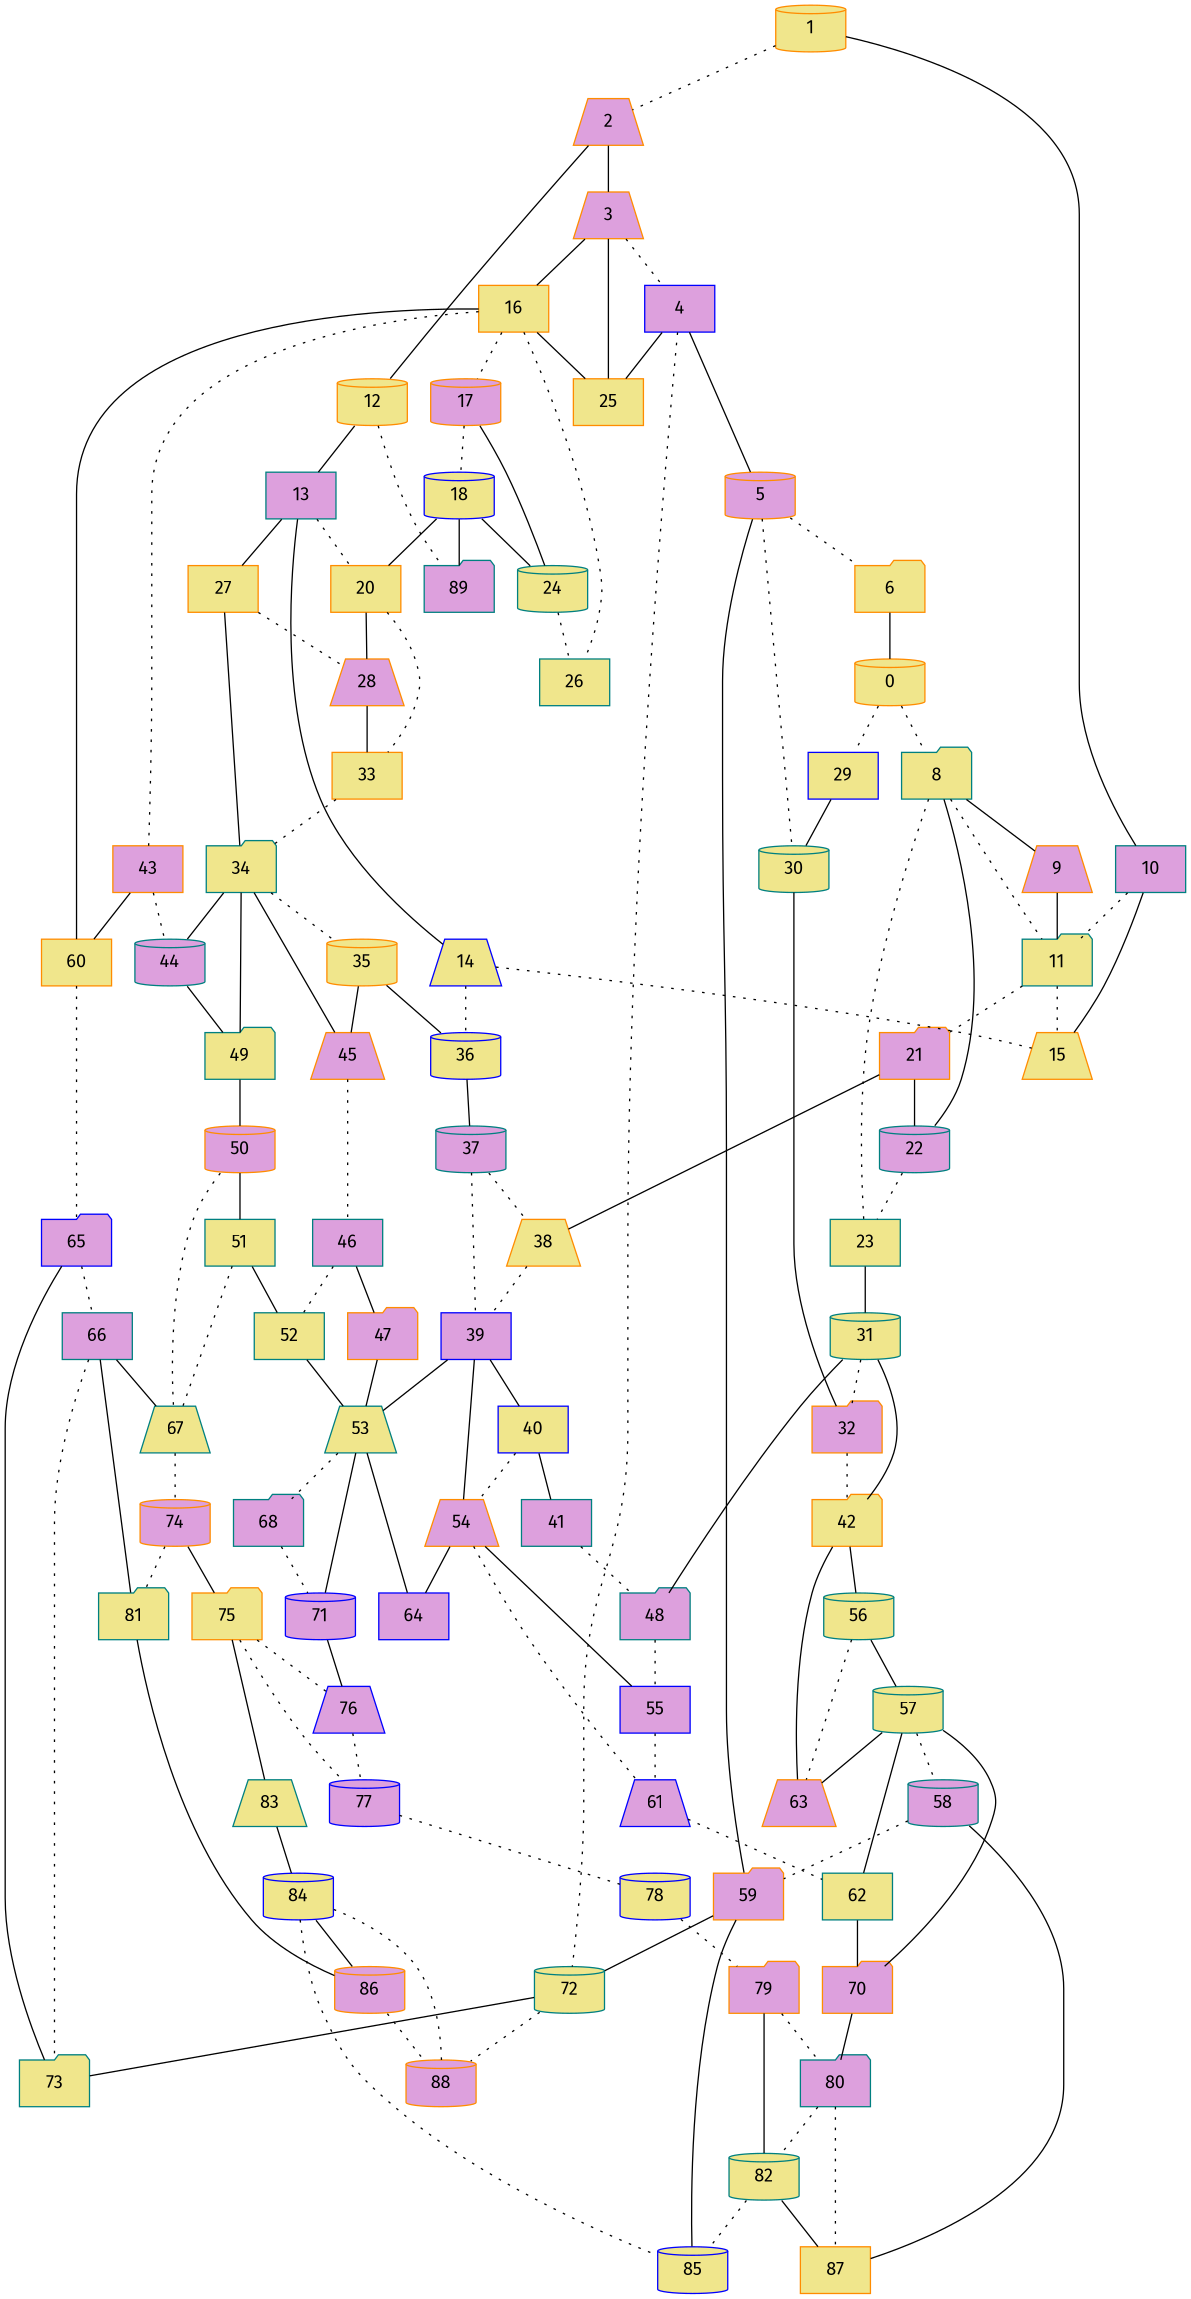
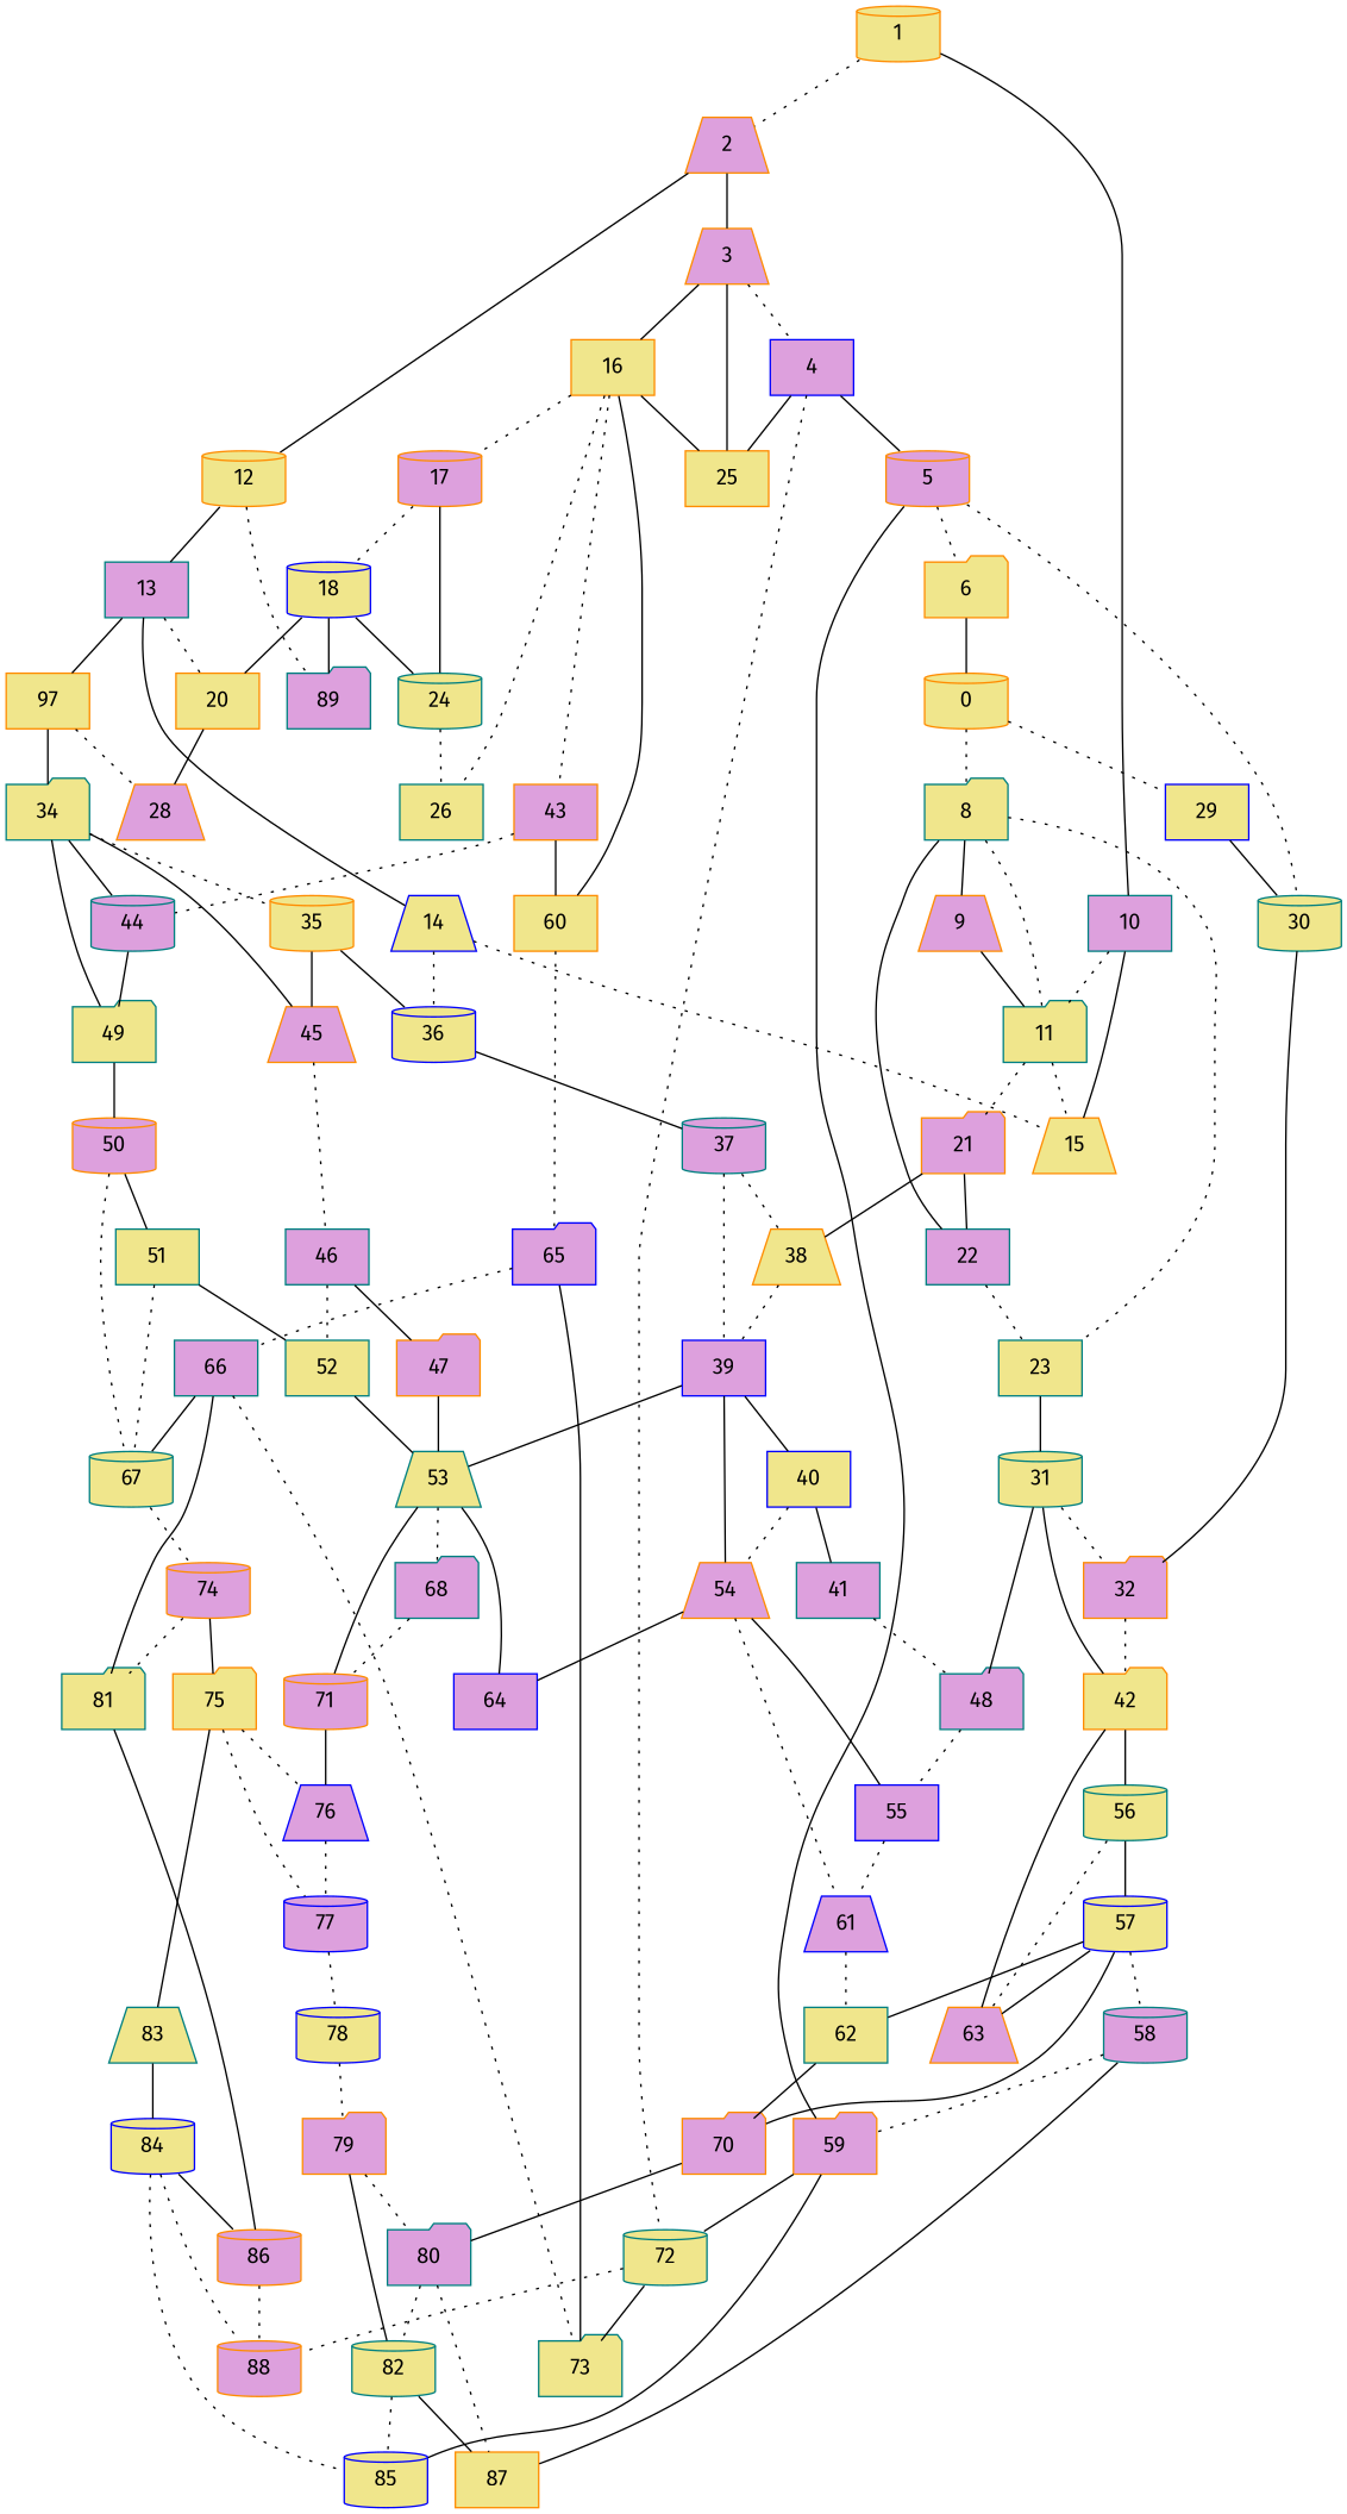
  graph {
    fontname="Fira Sans"
    node [color=darkorange fillcolor=khaki fontname="Fira Sans" shape=cylinder style=filled]
    edge [fontname="Fira Sans" style=solid weight=1.0]
    2 [fillcolor=plum shape=trapezium]
    1
    10 [color=teal fillcolor=plum shape=box]
    3 [fillcolor=plum shape=trapezium]
    12
    11 [color=teal shape=folder]
    15 [shape=trapezium]
    4 [color=blue fillcolor=plum shape=box]
    16 [shape=box]
    25 [shape=box]
    13 [color=teal fillcolor=plum shape=box]
    n12 [color=teal fillcolor=plum label=89 shape=folder]
    5 [fillcolor=plum]
    72 [color=teal]
    17 [fillcolor=plum]
    26 [color=teal shape=box]
    43 [fillcolor=plum shape=box]
    60 [shape=box]
    6 [shape=folder]
    30 [color=teal]
    59 [fillcolor=plum shape=folder]
    73 [color=teal shape=folder]
    88 [fillcolor=plum]
    n24 [label=0]
    32 [fillcolor=plum shape=folder]
    85 [color=blue]
    8 [color=teal shape=folder]
    29 [color=blue shape=box]
    9 [fillcolor=plum shape=trapezium]
-   22 [color=teal fillcolor=plum]
+   22 [color=teal fillcolor=plum shape=box]
    23 [color=teal shape=box]
    21 [fillcolor=plum shape=folder]
    31 [color=teal]
    38 [shape=trapezium]
    14 [color=blue shape=trapezium]
    20 [shape=box]
-   27 [shape=box]
+   27 [shape=box label=97]
    36 [color=blue]
    28 [fillcolor=plum shape=trapezium]
-   33 [shape=box]
    37 [color=teal fillcolor=plum]
    18 [color=blue]
    24 [color=teal]
    44 [color=teal fillcolor=plum]
    65 [color=blue fillcolor=plum shape=folder]
    34 [color=teal shape=folder]
    39 [color=blue fillcolor=plum shape=box]
    42 [shape=folder]
    48 [color=teal fillcolor=plum shape=folder]
    35
    45 [fillcolor=plum shape=trapezium]
    49 [color=teal shape=folder]
    41 [color=teal fillcolor=plum shape=box]
    56 [color=teal]
    63 [fillcolor=plum shape=trapezium]
    55 [color=blue fillcolor=plum shape=box]
    46 [color=teal fillcolor=plum shape=box]
    50 [fillcolor=plum]
    40 [color=blue shape=box]
    53 [color=teal shape=trapezium]
    54 [fillcolor=plum shape=trapezium]
    47 [fillcolor=plum shape=folder]
    64 [color=blue fillcolor=plum shape=box]
    68 [color=teal fillcolor=plum shape=folder]
-   71 [color=blue fillcolor=plum]
+   71 [fillcolor=plum]
    61 [color=blue fillcolor=plum shape=trapezium]
-   57 [color=teal]
+   57 [color=blue]
    52 [color=teal shape=box]
    51 [color=teal shape=box]
-   67 [color=teal shape=trapezium]
+   67 [color=teal]
    74 [fillcolor=plum]
    76 [color=blue fillcolor=plum shape=trapezium]
    62 [color=teal shape=box]
    58 [color=teal fillcolor=plum]
    70 [fillcolor=plum shape=folder]
    87 [shape=box]
    80 [color=teal fillcolor=plum shape=folder]
    66 [color=teal fillcolor=plum shape=box]
    81 [color=teal shape=folder]
    86 [fillcolor=plum]
    75 [shape=folder]
    78 [color=blue]
    79 [fillcolor=plum shape=folder]
    82 [color=teal]
    77 [color=blue fillcolor=plum]
    83 [color=teal shape=trapezium]
    84 [color=blue]
    2 -- 3
    2 -- 12
    1 -- 2 [style=dotted]
    1 -- 10
    10 -- 11 [style=dotted]
    10 -- 15
    3 -- 4 [style=dotted]
    3 -- 16
    3 -- 25
    12 -- 13
    12 -- n12 [style=dotted]
    11 -- 15 [style=dotted]
    11 -- 21 [style=dotted]
    4 -- 25
    4 -- 5
    4 -- 72 [style=dotted]
    16 -- 25
    16 -- 17 [style=dotted]
    16 -- 26 [style=dotted]
    16 -- 43 [style=dotted]
    16 -- 60
    13 -- 14
    13 -- 20 [style=dotted]
    13 -- 27
    5 -- 6 [style=dotted]
    5 -- 30 [style=dotted]
    5 -- 59
    72 -- 73
    72 -- 88 [style=dotted]
    17 -- 18 [style=dotted]
    17 -- 24
    43 -- 60
    43 -- 44 [style=dotted]
    60 -- 65 [style=dotted]
    6 -- n24 [weight=2.0]
    30 -- 32
    59 -- 72
    59 -- 85
    n24 -- 8 [style=dotted weight=2.0]
    n24 -- 29 [style=dotted]
    32 -- 42 [style=dotted weight=3.0]
    8 -- 11 [style=dotted]
    8 -- 9
    8 -- 22
    8 -- 23 [style=dotted]
    29 -- 30
    9 -- 11
    22 -- 23 [style=dotted]
    23 -- 31
    21 -- 22
    21 -- 38
    31 -- 32 [style=dotted]
    31 -- 42
    31 -- 48
    38 -- 39 [style=dotted]
    14 -- 15 [style=dotted]
    14 -- 36 [style=dotted]
    20 -- 28
-   20 -- 33 [style=dotted]
    27 -- 28 [style=dotted]
    27 -- 34
    36 -- 37
-   28 -- 33
-   33 -- 34 [style=dotted]
    37 -- 38 [style=dotted]
    37 -- 39 [style=dotted]
    18 -- n12 [weight=2.0]
    18 -- 20 [weight=2.0]
    18 -- 24
    24 -- 26 [style=dotted]
    44 -- 49
    65 -- 73
    65 -- 66 [style=dotted]
    34 -- 44
    34 -- 35 [style=dotted]
    34 -- 45
    34 -- 49
    39 -- 40
    39 -- 53
    39 -- 54
    42 -- 56
    42 -- 63
    48 -- 55 [style=dotted]
    35 -- 36
    35 -- 45
    45 -- 46 [style=dotted]
    49 -- 50
    41 -- 48 [style=dotted]
    56 -- 63 [style=dotted]
    56 -- 57
    55 -- 61 [style=dotted]
    46 -- 47
    46 -- 52 [style=dotted]
    50 -- 51
    50 -- 67 [style=dotted]
    40 -- 41
    40 -- 54 [style=dotted]
    53 -- 64
    53 -- 68 [style=dotted]
    53 -- 71
    54 -- 55
    54 -- 64 [weight=2.0]
    54 -- 61 [style=dotted]
    47 -- 53
    68 -- 71 [style=dotted]
    71 -- 76
    61 -- 62 [style=dotted]
    57 -- 63
    57 -- 62
    57 -- 58 [style=dotted]
    57 -- 70
    52 -- 53
    51 -- 52
    51 -- 67 [style=dotted]
    67 -- 74 [style=dotted weight=2.0]
    74 -- 81 [style=dotted]
    74 -- 75 [weight=2.0]
    76 -- 77 [style=dotted]
    62 -- 70
    58 -- 59 [style=dotted]
    58 -- 87
    70 -- 80 [weight=2.0]
    80 -- 87 [style=dotted]
    80 -- 82 [style=dotted weight=2.0]
    66 -- 73 [style=dotted]
    66 -- 67 [weight=2.0]
    66 -- 81
    81 -- 86
    86 -- 88 [style=dotted]
    75 -- 76 [style=dotted]
    75 -- 77 [style=dotted]
    75 -- 83
    78 -- 79 [style=dotted]
    79 -- 80 [style=dotted]
    79 -- 82
    82 -- 85 [style=dotted weight=2.0]
    82 -- 87
    77 -- 78 [style=dotted]
    83 -- 84 [weight=2.0]
    84 -- 88 [style=dotted]
    84 -- 85 [style=dotted weight=2.0]
    84 -- 86
  }
